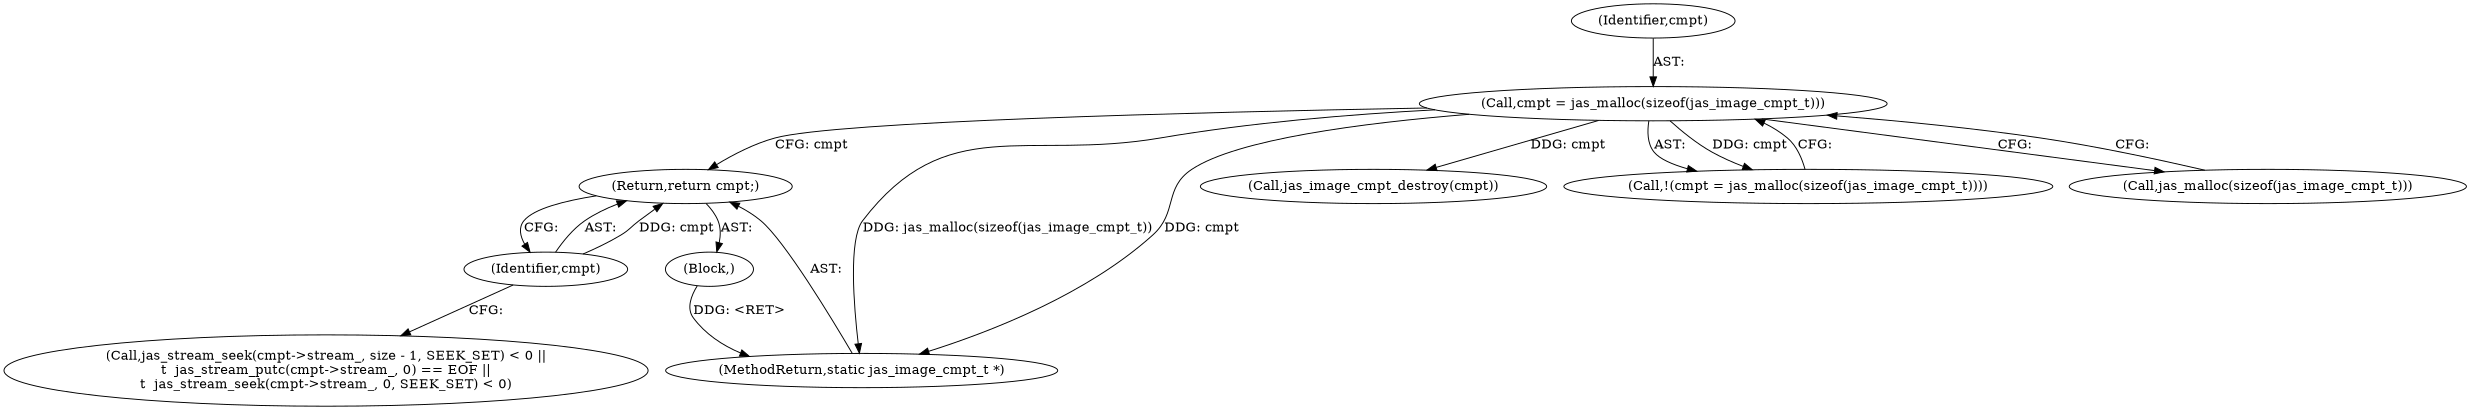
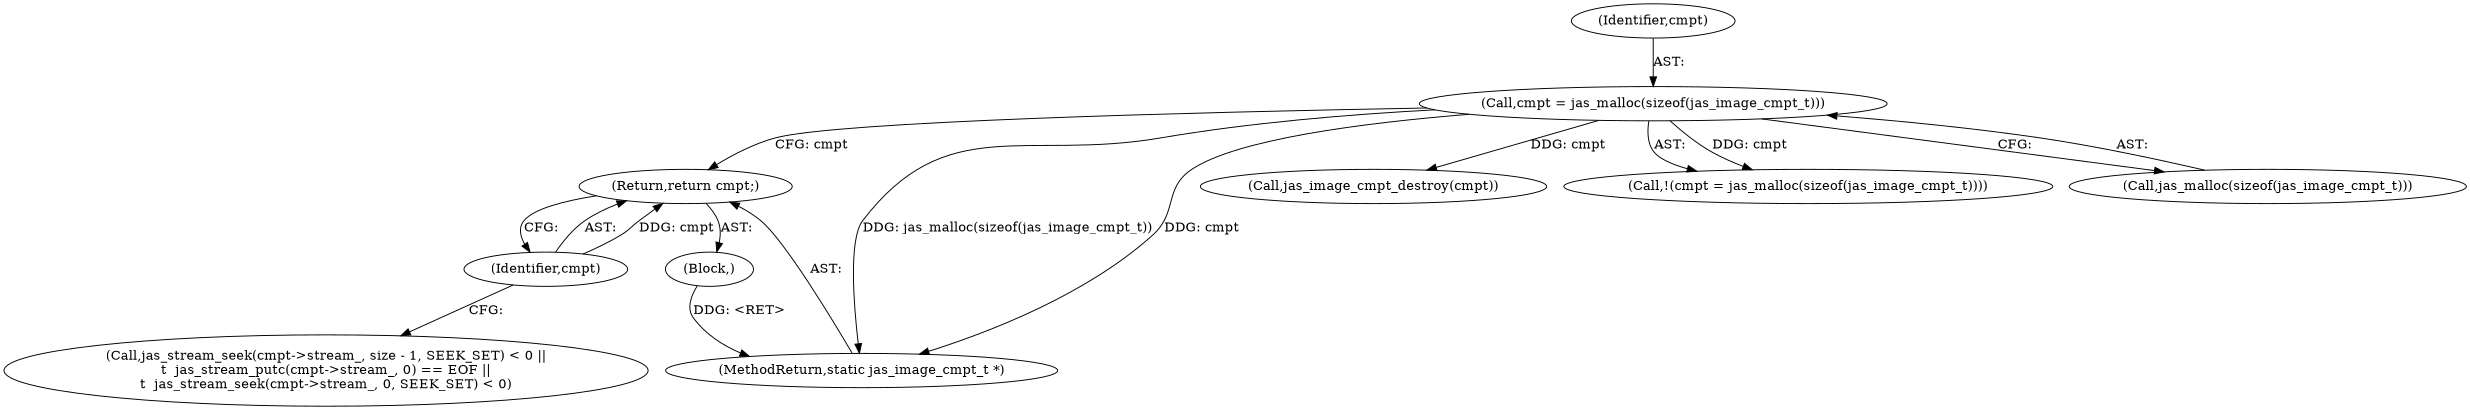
  digraph {
    fontname="DejaVu Serif"
    node [fontname="DejaVu Serif"]
    edge [fontname="DejaVu Serif"]
    n1 [label="(Return,return cmpt;)"]
    n2 [label="(Identifier,cmpt)"]
    n3 [label="(Block,)"]
    n4 [label="(Call,jas_stream_seek(cmpt->stream_, size - 1, SEEK_SET) < 0 ||\n\t  jas_stream_putc(cmpt->stream_, 0) == EOF ||\n\t  jas_stream_seek(cmpt->stream_, 0, SEEK_SET) < 0)"]
    n5 [label="(MethodReturn,static jas_image_cmpt_t *)"]
    n6 [label="(Call,cmpt = jas_malloc(sizeof(jas_image_cmpt_t)))"]
    n7 [label="(Call,jas_image_cmpt_destroy(cmpt))"]
    n8 [label="(Call,!(cmpt = jas_malloc(sizeof(jas_image_cmpt_t))))"]
    n9 [label="(Call,jas_malloc(sizeof(jas_image_cmpt_t)))"]
    n10 [label="(Identifier,cmpt)"]
    n1 -> n2 [label="CFG: "]
    n1 -> n3 [label="AST: "]
    n2 -> n1 [label="AST: "]
    n2 -> n1 [label="DDG: cmpt"]
    n2 -> n4 [label="CFG: "]
    n3 -> n5 [label="DDG: <RET>"]
    n5 -> n1 [label="AST: "]
    n6 -> n1 [label="CFG: cmpt"]
    n6 -> n5 [label="DDG: jas_malloc(sizeof(jas_image_cmpt_t))"]
    n6 -> n5 [label="DDG: cmpt"]
    n6 -> n7 [label="DDG: cmpt"]
    n6 -> n8 [label="AST: "]
    n6 -> n8 [label="DDG: cmpt"]
    n6 -> n9 [label="CFG: "]
-   n8 -> n6 [label="CFG: "]
-   n9 -> n6 [label="CFG: "]
+   n9 -> n6 [label="AST: "]
    n10 -> n6 [label="AST: "]
  }
